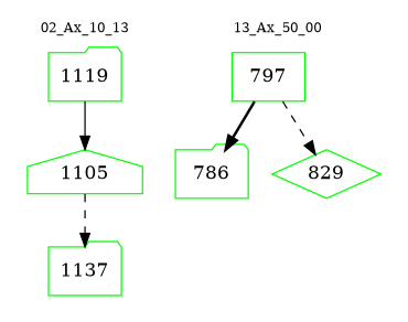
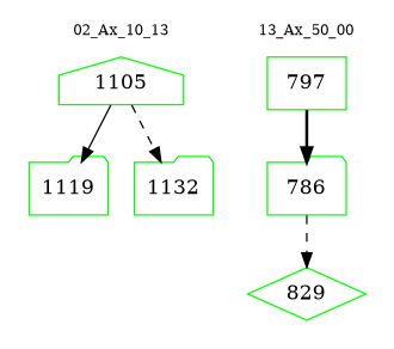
  digraph {
    node [color=green shape=folder]
    edge [color=black style=dashed]
    n1 [label=1119]
    n2 [label=1105 shape=house]
-   n3 [label=1137]
+   n3 [label=1132]
    n4 [label=797 shape=box]
    n5 [label=786]
    n6 [label=829 shape=diamond]
    subgraph cluster_1 {
      color=white
      fontsize=10
      label="02_Ax_10_13"
      n1
      n2
      n3
    }
    subgraph cluster_2 {
      color=white
      fontsize=10
      label="13_Ax_50_00"
      n4
      n5
      n6
    }
-   n1 -> n2 [style=solid]
+   n2 -> n1 [style=solid]
    n2 -> n3
    n4 -> n5 [style=bold]
-   n4 -> n6
+   n5 -> n6
  }
